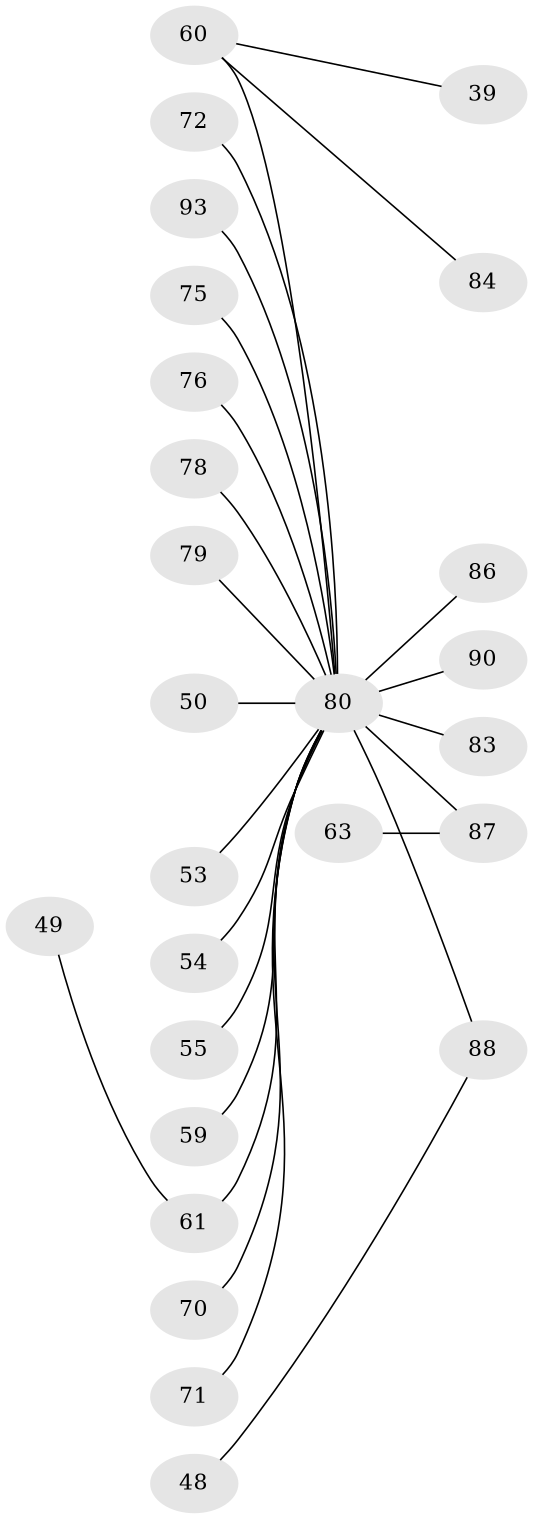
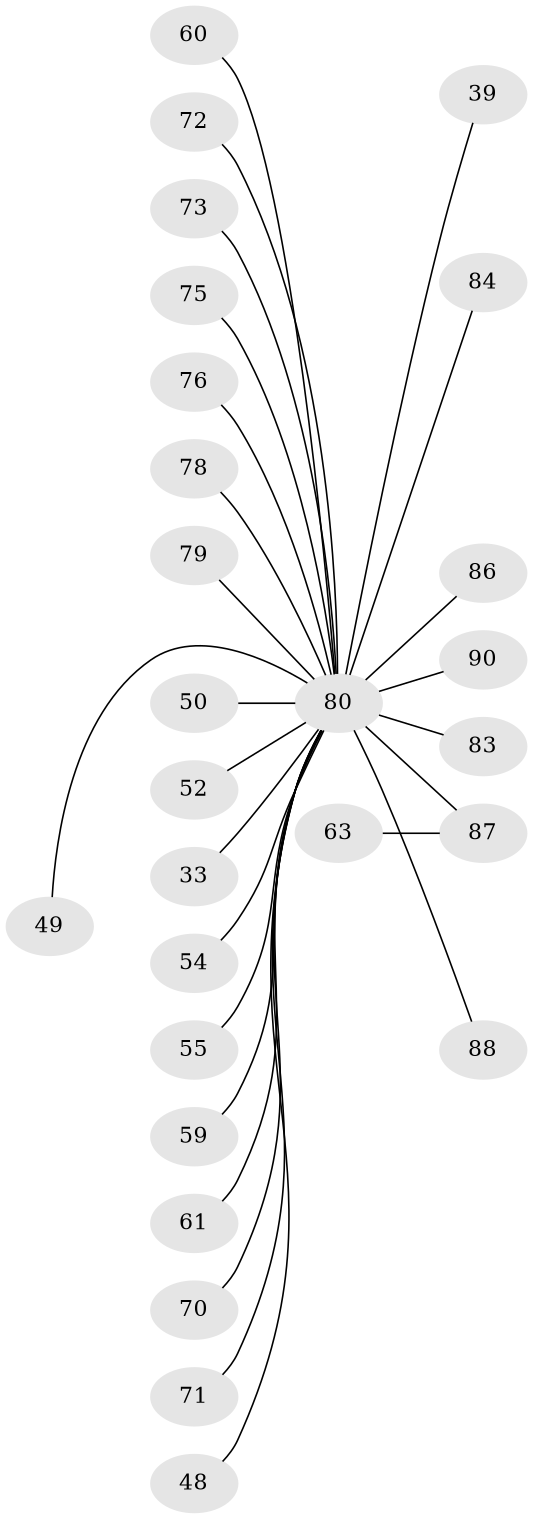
  graph {
    rankdir=LR
    node [color=gray90 style=filled]
    48 [super="+45+46"]
    80 [super="+62+77"]
    83 [super="+68"]
    84 [super="+81"]
    86 [super="+85"]
    87 [super="+74"]
    88
    n8 [label=39 super="+56"]
    90
    49
    50
-   53
+   52 [super="+7+47"]
+   53 [label=33]
    54
    55
    59
    60
    61
    63
    70
    71
    72
-   73 [label=93]
+   73
    75 [super="+44"]
    76
    78
    79
-   48 -- 88
+   48 -- 80
    80 -- 83
-   60 -- 84
+   80 -- 84
    80 -- 86
    80 -- 87
    80 -- 88
-   60 -- n8
+   80 -- n8
    80 -- 90
-   49 -- 61
+   49 -- 80
    50 -- 80
+   52 -- 80
    53 -- 80
    54 -- 80
    55 -- 80
    59 -- 80
    60 -- 80
    61 -- 80
    63 -- 87
    70 -- 80
    71 -- 80
    72 -- 80
    73 -- 80
    75 -- 80
    76 -- 80
    78 -- 80
    79 -- 80
  }
